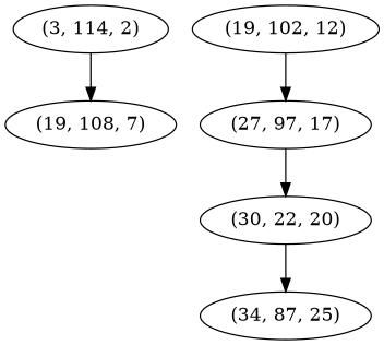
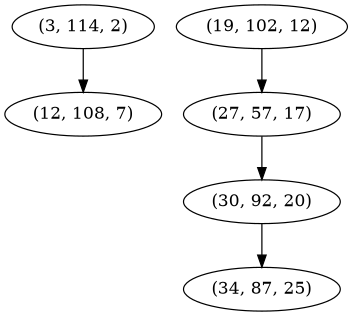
  digraph {
    "(3, 114, 2)"
-   "(12, 108, 7)" [label="(19, 108, 7)"]
+   "(12, 108, 7)"
    "(19, 102, 12)"
-   "(27, 97, 17)"
-   "(30, 92, 20)" [label="(30, 22, 20)"]
+   "(27, 97, 17)" [label="(27, 57, 17)"]
+   "(30, 92, 20)"
    n6 [label="(34, 87, 25)"]
    "(3, 114, 2)" -> "(12, 108, 7)"
    "(19, 102, 12)" -> "(27, 97, 17)"
    "(27, 97, 17)" -> "(30, 92, 20)"
    "(30, 92, 20)" -> n6
  }
